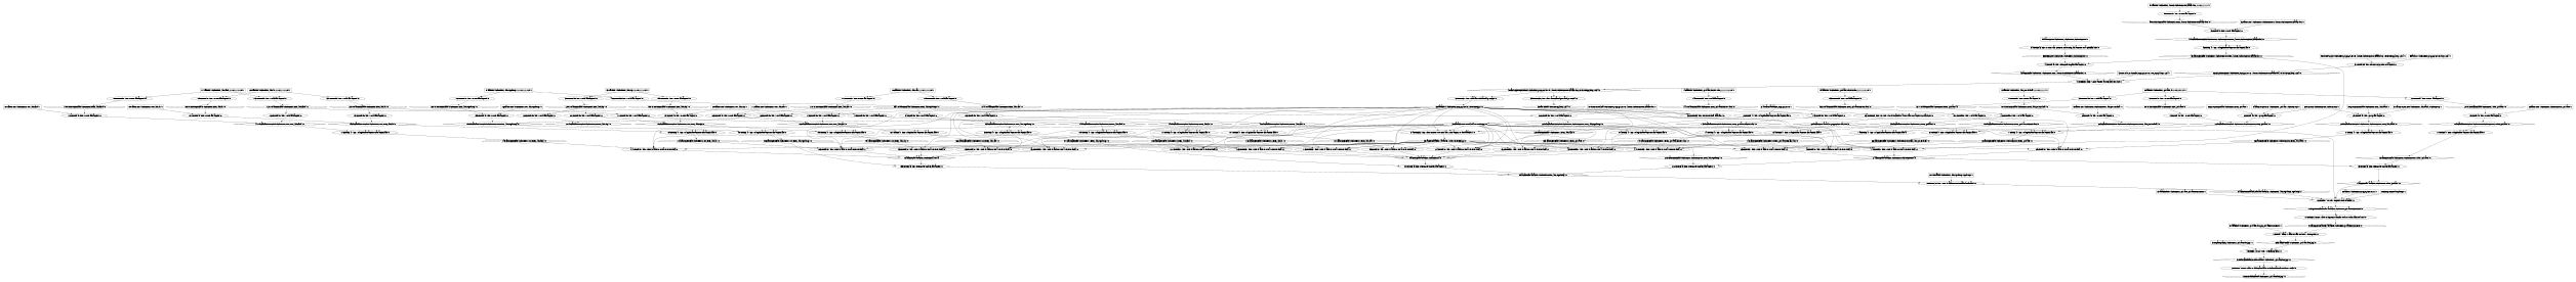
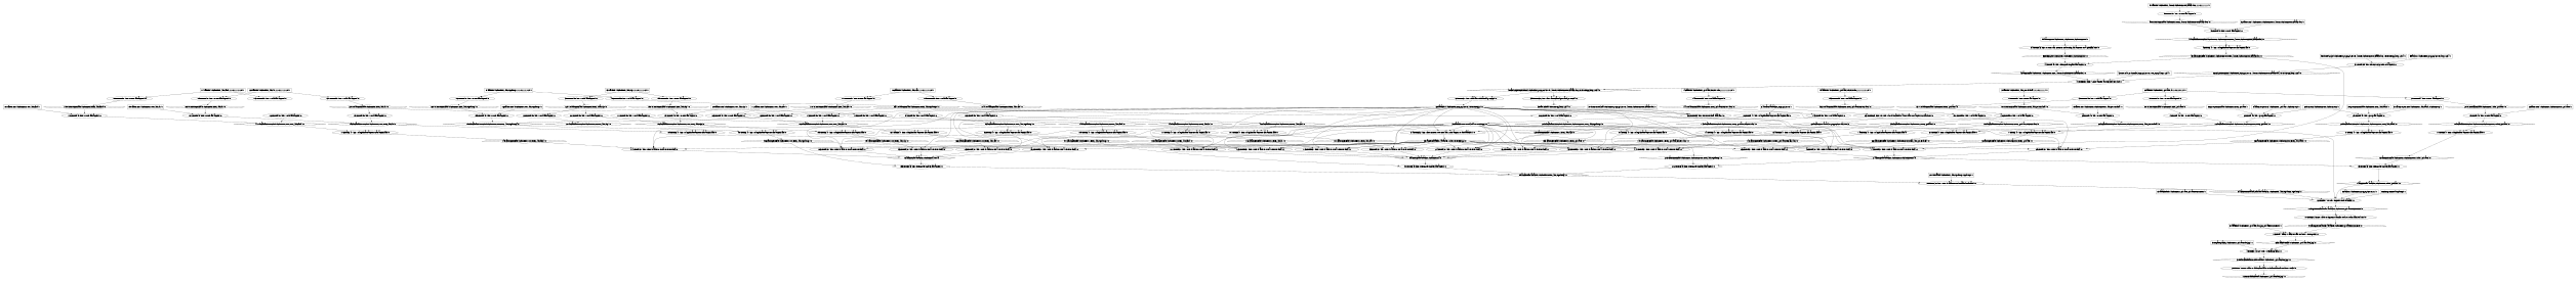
  digraph {
    node [shape=ellipse]
    n1 [label="1:seemsObfuscated(victimHost,'/private/doc.jpg'):0" shape=diamond]
    n2 [label="2:RULE 0 (Asset - Able to obfuscated files or information from host - Tech):0"]
    n3 [label="3:obfuscatedFilesOrInformation(victimHost,'/private/doc.jpg'):0" shape=diamond]
    n4 [label="4:RULE 3 (T1027.003 - Steganography):0"]
    n5 [label="5:steganography(victimHost,'/private/doc.jpg'):1" shape=box]
    n6 [label="6:isMaliciousFile(victimHost,'/private/doc.jpg'):0" shape=diamond]
    n7 [label="7:RULE 4 (Fact - Malicious file on host - On Ingress):0"]
    n8 [label="8:dataBind(victimHost,'/private/doc.jpg',privateDocuments):1" shape=box]
    n9 [label="9:canIngressTransfer(attacker,victimHost,privateDocuments):0" shape=diamond]
    n10 [label="10:RULE 6 (Asset - Able to ingress transfer tools or other files on host):0"]
    n11 [label="11:ingressToolTransfer(attacker,victimHost,privateDocuments):0" shape=diamond]
    n12 [label="12:RULE 7 (T1105 - Ingress Tool Transfer):0"]
    n13 [label="13:dataBindDir(victimHost,'/private',privateDocuments):1" shape=box]
    n14 [label="14:accessFile(attacker,victimHost,write,'/private'):0" shape=diamond]
    n15 [label="15:RULE 45 (BB - execCode implies file access):0"]
    n16 [label="16:canAccessFile(victimHost,victimAccount,write,'/private'):0" shape=diamond]
    n17 [label="17:RULE 47 (BB - A legitimate account can access file):0"]
    n18 [label="18:localFileProtection(victimHost,victimAccount,write,'/private'):0" shape=diamond]
    n19 [label="19:RULE 48 (BB - owner file access):0"]
    n20 [label="20:ownerAccessible(victimHost,write,'/private'):0" shape=diamond]
    n21 [label="21:RULE 54 (BB - owner file access):0"]
    n22 [label="22:fileAttr(victimHost,'/private',d,r,w,x,r,-,x,r,-,x):1" shape=box]
    n23 [label="81:RULE 57 (BB - owner file access):0"]
    n24 [label="138:RULE 59 (BB - world file access):0"]
    n25 [label="80:ownerAccessible(victimHost,exec,'/private'):0" shape=diamond]
    n26 [label="137:worldAccessible(victimHost,exec,'/private'):0" shape=diamond]
    n27 [label="23:fileOwner(victimHost,victimAccount,'/private'):1" shape=box]
    n28 [label="79:RULE 48 (BB - owner file access):0"]
    n29 [label="78:localFileProtection(victimHost,victimAccount,exec,'/private'):0" shape=diamond]
    n30 [label="24:execCode(attacker,victimHost,victimAccount):0" shape=diamond]
    n31 [label="202:RULE 45 (BB - execCode implies file access):0"]
    n32 [label="89:accessFile(attacker,victimHost,exec,'/bin/tcpdump'):0" shape=diamond]
    n33 [label="25:RULE 31 (BB - User is able to use a reverse shell):0"]
    n34 [label="26:canAccessFile(victimHost,victimAccount,exec,'/bin/bash'):0" shape=diamond]
    n35 [label="27:RULE 47 (BB - A legitimate account can access file):0"]
    n36 [label="28:localFileProtection(victimHost,victimAccount,exec,'/bin/bash'):0" shape=diamond]
    n37 [label="29:RULE 49 (BB - group file access):0"]
    n38 [label="30:groupAccessible(victimHost,exec,'/bin/bash'):1" shape=box]
    n39 [label="31:fileGroupOwner(victimHost,'/bin/bash',victimGroup):1" shape=box]
    n40 [label="32:inGroup(victimAccount,victimGroup):1" shape=box]
    n41 [label="82:RULE 49 (BB - group file access):0"]
    n42 [label="33:accessDataFlow(attacker,write,reversePupy):0" shape=diamond]
    n43 [label="65:RULE 31 (BB - User is able to use a reverse shell):0"]
    n44 [label="74:RULE 31 (BB - User is able to use a reverse shell):0"]
    n45 [label="75:RULE 31 (BB - User is able to use a reverse shell):0"]
    n46 [label="99:RULE 31 (BB - User is able to use a reverse shell):0"]
    n47 [label="107:RULE 31 (BB - User is able to use a reverse shell):0"]
    n48 [label="115:RULE 31 (BB - User is able to use a reverse shell):0"]
    n49 [label="123:RULE 31 (BB - User is able to use a reverse shell):0"]
    n50 [label="124:RULE 31 (BB - User is able to use a reverse shell):0"]
    n51 [label="132:RULE 31 (BB - User is able to use a reverse shell):0"]
    n52 [label="139:RULE 31 (BB - User is able to use a reverse shell):0"]
    n53 [label="147:RULE 31 (BB - User is able to use a reverse shell):0"]
    n54 [label="165:RULE 31 (BB - User is able to use a reverse shell):0"]
    n55 [label="174:RULE 31 (BB - User is able to use a reverse shell):0"]
    n56 [label="183:RULE 31 (BB - User is able to use a reverse shell):0"]
    n57 [label="192:RULE 31 (BB - User is able to use a reverse shell):0"]
    n58 [label="193:RULE 31 (BB - User is able to use a reverse shell):0"]
    n59 [label="98:execCode(attacker,victimHost,_):0" shape=diamond]
    n60 [label="164:execCode(attacker,victimHost,root):0" shape=diamond]
    n61 [label="34:RULE 32 (BB - The remote root user has write access to the dataFlow):0"]
    n62 [label="35:dataFlowReverseShell(reversePupy):0" shape=diamond]
    n63 [label="36:RULE 33 (BB - Reverse shell data flow):0"]
    n64 [label="37:isReverseShell(victimHost,pupyC2Server,'/home/victimAccount/3aka3.doc'):1" shape=box]
    n65 [label="38:flowBind(reversePupy,http,1234):0" shape=diamond]
    n66 [label="39:RULE 36 (BB - Flow associated port and protocol):0"]
    n67 [label="40:canScriptAccessHost(victimHost,pupyC2Server,'/home/victimAccount/3aka3.doc',reversePupy,http,1234):0" shape=diamond]
    n68 [label="61:RULE 37 (BB - Data flow initiated by script):0"]
    n69 [label="60:dataFlow(victimHost,pupyC2Server,reversePupy,_):0" shape=diamond]
    n70 [label="41:RULE 38 (BB - Script access an exposed service):0"]
    n71 [label="42:networkServiceInfo(pupyC2Server,root,pupyd,http,1234):1" shape=box]
    n72 [label="43:accessFile(victimUser,victimHost,exec,'/home/victimAccount/3aka3.doc'):0" shape=diamond]
    n73 [label="44:RULE 45 (BB - execCode implies file access):0"]
    n74 [label="45:canAccessFile(victimHost,victimAccount,exec,'/home/victimAccount/3aka3.doc'):0" shape=diamond]
    n75 [label="46:RULE 47 (BB - A legitimate account can access file):0"]
    n76 [label="47:localFileProtection(victimHost,victimAccount,exec,'/home/victimAccount/3aka3.doc'):0" shape=diamond]
    n77 [label="48:RULE 48 (BB - owner file access):0"]
    n78 [label="49:ownerAccessible(victimHost,exec,'/home/victimAccount/3aka3.doc'):0" shape=diamond]
    n79 [label="50:RULE 57 (BB - owner file access):0"]
    n80 [label="51:fileAttr(victimHost,'/home/victimAccount/3aka3.doc',-,r,w,x,-,-,-,-,-,-):1" shape=box]
    n81 [label="52:fileOwner(victimHost,victimAccount,'/home/victimAccount/3aka3.doc'):1" shape=box]
    n82 [label="53:execCode(victimUser,victimHost,victimAccount):0" shape=diamond]
    n83 [label="54:RULE 46 (BB - A User can execute code using his account on a specific host):0"]
    n84 [label="55:hasAccount(victimUser,victimHost,victimAccount):1" shape=box]
    n85 [label="56:scriptNetAccess(victimHost,pupyC2Server,'/home/victimAccount/3aka3.doc',reversePupy,http,1234):0" shape=diamond]
    n86 [label="57:RULE 39 (BB - Direct script network access):0"]
    n87 [label="58:isNetScript(victimHost,pupyC2Server,'/home/victimAccount/3aka3.doc',reversePupy,http,1234):1" shape=box]
    n88 [label="59:aclNW(victimHost,pupyC2Server,http,1234):1" shape=box]
    n89 [label="62:localAccess(attacker,pupyC2Server,root):0" shape=diamond]
    n90 [label="63:RULE 65 (BB - An user who is located in a host has root access to that host):0"]
    n91 [label="64:located(attacker,pupyC2Server):1" shape=box]
    n92 [label="126:RULE 47 (BB - A legitimate account can access file):0"]
    n93 [label="66:canAccessFile(victimHost,victimAccount,exec,'/bin/powershell'):0" shape=diamond]
    n94 [label="67:RULE 47 (BB - A legitimate account can access file):0"]
    n95 [label="68:localFileProtection(victimHost,victimAccount,exec,'/bin/powershell'):0" shape=diamond]
    n96 [label="69:RULE 48 (BB - owner file access):0"]
    n97 [label="70:ownerAccessible(victimHost,exec,'/bin/powershell'):0" shape=diamond]
    n98 [label="71:RULE 57 (BB - owner file access):0"]
    n99 [label="72:fileAttr(victimHost,'/bin/powershell',-,r,w,x,-,-,-,-,-,-):1" shape=box]
    n100 [label="73:fileOwner(victimHost,victimAccount,'/bin/powershell'):1" shape=box]
    n101 [label="76:canAccessFile(victimHost,victimAccount,exec,'/private'):0" shape=diamond]
    n102 [label="77:RULE 47 (BB - A legitimate account can access file):0"]
    n103 [label="83:groupAccessible(victimHost,exec,'/private'):1" shape=box]
    n104 [label="84:fileGroupOwner(victimHost,'/private',victimGroup):1" shape=box]
    n105 [label="85:aclNW(victimHost,pupyC2Server,_,_):1" shape=box]
    n106 [label="86:isIngressTool(tcpdump):1" shape=box]
    n107 [label="87:canRunInstalledSoftware(attacker,victimHost,'/bin/tcpdump',tcpdump):0" shape=diamond]
    n108 [label="88:RULE 30 (BB - User is able to run installed software):0"]
    n109 [label="90:RULE 45 (BB - execCode implies file access):0"]
    n110 [label="91:canAccessFile(victimHost,_,exec,'/bin/tcpdump'):0" shape=diamond]
    n111 [label="92:RULE 47 (BB - A legitimate account can access file):0"]
    n112 [label="93:localFileProtection(victimHost,_,exec,'/bin/tcpdump'):0" shape=diamond]
    n113 [label="94:RULE 50 (BB - world file access):0"]
    n114 [label="95:worldAccessible(victimHost,exec,'/bin/tcpdump'):0" shape=diamond]
    n115 [label="163:RULE 50 (BB - world file access):0"]
    n116 [label="206:RULE 50 (BB - world file access):0"]
    n117 [label="158:localFileProtection(victimHost,root,exec,'/bin/tcpdump'):0" shape=diamond]
    n118 [label="205:localFileProtection(victimHost,victimAccount,exec,'/bin/tcpdump'):0" shape=diamond]
    n119 [label="96:RULE 59 (BB - world file access):0"]
    n120 [label="97:fileAttr(victimHost,'/bin/tcpdump',-,r,w,x,-,-,-,r,w,x):1" shape=box]
    n121 [label="161:RULE 57 (BB - owner file access):0"]
    n122 [label="160:ownerAccessible(victimHost,exec,'/bin/tcpdump'):0" shape=diamond]
    n123 [label="100:canAccessFile(victimHost,_,exec,'/bin/cat'):0" shape=diamond]
    n124 [label="101:RULE 47 (BB - A legitimate account can access file):0"]
    n125 [label="102:localFileProtection(victimHost,_,exec,'/bin/cat'):0" shape=diamond]
    n126 [label="103:RULE 50 (BB - world file access):0"]
    n127 [label="104:worldAccessible(victimHost,exec,'/bin/cat'):0" shape=diamond]
    n128 [label="173:RULE 50 (BB - world file access):0"]
    n129 [label="168:localFileProtection(victimHost,root,exec,'/bin/cat'):0" shape=diamond]
    n130 [label="105:RULE 59 (BB - world file access):0"]
    n131 [label="106:fileAttr(victimHost,'/bin/cat',-,r,w,x,-,-,-,r,w,x):1" shape=box]
    n132 [label="171:RULE 57 (BB - owner file access):0"]
    n133 [label="170:ownerAccessible(victimHost,exec,'/bin/cat'):0" shape=diamond]
    n134 [label="108:canAccessFile(victimHost,_,exec,'/bin/find'):0" shape=diamond]
    n135 [label="109:RULE 47 (BB - A legitimate account can access file):0"]
    n136 [label="110:localFileProtection(victimHost,_,exec,'/bin/find'):0" shape=diamond]
    n137 [label="111:RULE 50 (BB - world file access):0"]
-   n138 [label="112:worldAccessible(victimHost,exec,'/bin/find'):0" shape=diamond]
    n139 [label="182:RULE 50 (BB - world file access):0"]
    n140 [label="177:localFileProtection(victimHost,root,exec,'/bin/find'):0" shape=diamond]
    n141 [label="113:RULE 59 (BB - world file access):0"]
    n142 [label="114:fileAttr(victimHost,'/bin/find',-,r,w,x,-,-,-,r,w,x):1" shape=box]
    n143 [label="180:RULE 57 (BB - owner file access):0"]
    n144 [label="179:ownerAccessible(victimHost,exec,'/bin/find'):0" shape=diamond]
    n145 [label="116:canAccessFile(victimHost,_,exec,'/bin/ls'):0" shape=diamond]
    n146 [label="117:RULE 47 (BB - A legitimate account can access file):0"]
    n147 [label="118:localFileProtection(victimHost,_,exec,'/bin/ls'):0" shape=diamond]
    n148 [label="119:RULE 50 (BB - world file access):0"]
    n149 [label="120:worldAccessible(victimHost,exec,'/bin/ls'):0" shape=diamond]
    n150 [label="191:RULE 50 (BB - world file access):0"]
    n151 [label="186:localFileProtection(victimHost,root,exec,'/bin/ls'):0" shape=diamond]
    n152 [label="121:RULE 59 (BB - world file access):0"]
    n153 [label="122:fileAttr(victimHost,'/bin/ls',-,r,w,x,-,-,-,r,w,x):1" shape=box]
    n154 [label="189:RULE 57 (BB - owner file access):0"]
    n155 [label="188:ownerAccessible(victimHost,exec,'/bin/ls'):0" shape=diamond]
    n156 [label="125:canAccessFile(victimHost,_,exec,'/bin/zip'):0" shape=diamond]
    n157 [label="127:localFileProtection(victimHost,_,exec,'/bin/zip'):0" shape=diamond]
    n158 [label="128:RULE 50 (BB - world file access):0"]
-   n159 [label="129:worldAccessible(victimHost,exec,'/bin/zip'):0" shape=diamond]
+   n159 [label="129:worldAccessible(victimHost,exec,'/that/zip'):0" shape=diamond]
    n160 [label="201:RULE 50 (BB - world file access):0"]
    n161 [label="196:localFileProtection(victimHost,root,exec,'/bin/zip'):0" shape=diamond]
    n162 [label="130:RULE 59 (BB - world file access):0"]
    n163 [label="131:fileAttr(victimHost,'/bin/zip',-,r,w,x,-,-,-,r,w,x):1" shape=box]
    n164 [label="199:RULE 57 (BB - owner file access):0"]
    n165 [label="198:ownerAccessible(victimHost,exec,'/bin/zip'):0" shape=diamond]
    n166 [label="133:canAccessFile(victimHost,_,exec,'/private'):0" shape=diamond]
    n167 [label="134:RULE 47 (BB - A legitimate account can access file):0"]
    n168 [label="135:localFileProtection(victimHost,_,exec,'/private'):0" shape=diamond]
    n169 [label="136:RULE 50 (BB - world file access):0"]
    n170 [label="140:canAccessFile(victimHost,_,exec,'/private/secret1.doc'):0" shape=diamond]
    n171 [label="141:RULE 47 (BB - A legitimate account can access file):0"]
    n172 [label="142:localFileProtection(victimHost,_,exec,'/private/secret1.doc'):0" shape=diamond]
    n173 [label="143:RULE 50 (BB - world file access):0"]
    n174 [label="144:worldAccessible(victimHost,exec,'/private/secret1.doc'):0" shape=diamond]
    n175 [label="145:RULE 59 (BB - world file access):0"]
    n176 [label="146:fileAttr(victimHost,'/private/secret1.doc',-,-,-,-,-,-,-,r,w,x):1" shape=box]
    n177 [label="148:canAccessFile(victimHost,_,exec,'/private/secret2.doc'):0" shape=diamond]
    n178 [label="149:RULE 47 (BB - A legitimate account can access file):0"]
    n179 [label="150:localFileProtection(victimHost,_,exec,'/private/secret2.doc'):0" shape=diamond]
    n180 [label="151:RULE 50 (BB - world file access):0"]
    n181 [label="152:worldAccessible(victimHost,exec,'/private/secret2.doc'):0" shape=diamond]
    n182 [label="153:RULE 59 (BB - world file access):0"]
    n183 [label="154:fileAttr(victimHost,'/private/secret2.doc',-,-,-,-,-,-,-,r,w,x):1" shape=box]
    n184 [label="155:RULE 45 (BB - execCode implies file access):0"]
    n185 [label="156:canAccessFile(victimHost,root,exec,'/bin/tcpdump'):0" shape=diamond]
    n186 [label="157:RULE 47 (BB - A legitimate account can access file):0"]
    n187 [label="159:RULE 48 (BB - owner file access):0"]
    n188 [label="162:fileOwner(victimHost,root,'/bin/tcpdump'):1" shape=box]
    n189 [label="166:canAccessFile(victimHost,root,exec,'/bin/cat'):0" shape=diamond]
    n190 [label="167:RULE 47 (BB - A legitimate account can access file):0"]
    n191 [label="169:RULE 48 (BB - owner file access):0"]
    n192 [label="172:fileOwner(victimHost,root,'/bin/cat'):1" shape=box]
    n193 [label="175:canAccessFile(victimHost,root,exec,'/bin/find'):0" shape=diamond]
    n194 [label="176:RULE 47 (BB - A legitimate account can access file):0"]
    n195 [label="178:RULE 48 (BB - owner file access):0"]
    n196 [label="181:fileOwner(victimHost,root,'/bin/find'):1" shape=box]
-   n197 [label="184:canAccessFile(victimHost,root,exec,'/bin/ls'):0" shape=diamond]
    n198 [label="185:RULE 47 (BB - A legitimate account can access file):0"]
    n199 [label="187:RULE 48 (BB - owner file access):0"]
    n200 [label="190:fileOwner(victimHost,root,'/bin/ls'):1" shape=box]
    n201 [label="194:canAccessFile(victimHost,root,exec,'/bin/zip'):0" shape=diamond]
    n202 [label="195:RULE 47 (BB - A legitimate account can access file):0"]
    n203 [label="197:RULE 48 (BB - owner file access):0"]
    n204 [label="200:fileOwner(victimHost,root,'/bin/zip'):1" shape=box]
    n205 [label="203:canAccessFile(victimHost,victimAccount,exec,'/bin/tcpdump'):0" shape=diamond]
    n206 [label="204:RULE 47 (BB - A legitimate account can access file):0"]
    n207 [label="207:installed(victimHost,'/bin/tcpdump',tcpdump):1" shape=box]
    n2 -> n1
    n3 -> n2
    n4 -> n3
    n5 -> n4
    n6 -> n4
    n7 -> n6
    n8 -> n7
    n9 -> n7
    n10 -> n9
    n11 -> n10
    n12 -> n11
    n13 -> n12
    n14 -> n12
    n15 -> n14
    n16 -> n15
    n17 -> n16
    n18 -> n17
    n19 -> n18
    n20 -> n19
    n21 -> n20
    n22 -> n21
    n22 -> n23
    n22 -> n24
    n23 -> n25
    n24 -> n26
    n25 -> n28
    n26 -> n169
    n27 -> n19
    n28 -> n29
    n29 -> n102
    n30 -> n15
    n30 -> n31
    n31 -> n32
    n32 -> n108
    n33 -> n30
    n34 -> n33
    n35 -> n34
    n36 -> n35
    n37 -> n36
    n38 -> n37
    n39 -> n37
    n40 -> n37
    n40 -> n41
    n41 -> n29
    n42 -> n33
    n42 -> n43
    n42 -> n44
    n42 -> n45
    n42 -> n46
    n42 -> n47
    n42 -> n48
    n42 -> n49
    n42 -> n50
    n42 -> n51
    n42 -> n52
    n42 -> n53
    n42 -> n54
    n42 -> n55
    n42 -> n56
    n42 -> n57
    n42 -> n58
    n43 -> n30
    n44 -> n30
    n46 -> n59
    n47 -> n59
    n48 -> n59
    n49 -> n59
    n50 -> n59
    n51 -> n59
    n52 -> n59
    n53 -> n59
    n54 -> n60
    n55 -> n60
    n56 -> n60
    n57 -> n60
    n58 -> n60
    n59 -> n109
    n60 -> n184
    n61 -> n42
    n62 -> n33
    n62 -> n43
    n62 -> n44
    n62 -> n45
    n62 -> n46
    n62 -> n47
    n62 -> n48
    n62 -> n49
    n62 -> n50
    n62 -> n51
    n62 -> n52
    n62 -> n53
    n62 -> n54
    n62 -> n55
    n62 -> n56
    n62 -> n57
    n62 -> n58
    n62 -> n61
    n63 -> n62
    n64 -> n63
    n65 -> n63
    n66 -> n65
    n67 -> n66
    n67 -> n68
    n68 -> n69
    n69 -> n33
    n69 -> n43
    n69 -> n44
    n69 -> n45
    n69 -> n46
    n69 -> n47
    n69 -> n48
    n69 -> n49
    n69 -> n50
    n69 -> n51
    n69 -> n52
    n69 -> n53
    n69 -> n54
    n69 -> n55
    n69 -> n56
    n69 -> n57
    n69 -> n58
    n69 -> n61
    n69 -> n63
    n70 -> n67
    n71 -> n70
    n72 -> n70
    n73 -> n72
    n74 -> n44
    n74 -> n73
    n75 -> n74
    n76 -> n75
    n77 -> n76
    n78 -> n77
    n79 -> n78
    n80 -> n79
    n81 -> n77
    n82 -> n73
    n83 -> n82
    n84 -> n83
    n85 -> n70
    n86 -> n85
    n87 -> n86
    n88 -> n86
    n89 -> n12
    n89 -> n61
    n90 -> n89
    n91 -> n90
    n91 -> n92
    n92 -> n156
    n93 -> n43
    n94 -> n93
    n95 -> n94
    n96 -> n95
    n97 -> n96
    n98 -> n97
    n99 -> n98
    n100 -> n96
    n101 -> n45
    n102 -> n101
    n103 -> n41
    n104 -> n41
    n105 -> n12
    n106 -> n12
    n107 -> n12
    n108 -> n107
    n109 -> n32
    n110 -> n49
    n110 -> n109
    n111 -> n110
-   n111 -> n112
+   n112 -> n111
    n113 -> n112
    n114 -> n113
    n114 -> n115
    n114 -> n116
    n115 -> n117
    n116 -> n118
    n117 -> n186
    n118 -> n206
    n119 -> n114
    n120 -> n119
    n120 -> n121
    n121 -> n122
    n122 -> n187
    n123 -> n46
    n124 -> n123
    n125 -> n124
    n126 -> n125
    n127 -> n126
    n127 -> n128
    n128 -> n129
    n129 -> n190
    n130 -> n127
    n131 -> n130
    n131 -> n132
    n132 -> n133
    n133 -> n191
    n134 -> n47
    n135 -> n134
    n136 -> n135
    n137 -> n136
-   n138 -> n137
-   n138 -> n139
    n139 -> n140
    n140 -> n194
-   n141 -> n138
    n142 -> n141
    n142 -> n143
    n143 -> n144
    n144 -> n195
    n145 -> n48
    n146 -> n145
    n147 -> n146
    n148 -> n147
    n149 -> n148
    n149 -> n150
    n150 -> n151
    n151 -> n198
    n152 -> n149
    n153 -> n152
    n153 -> n154
    n154 -> n155
    n155 -> n199
    n156 -> n50
    n158 -> n157
    n159 -> n158
    n159 -> n160
    n160 -> n161
    n161 -> n202
    n162 -> n159
    n163 -> n162
    n163 -> n164
    n164 -> n165
    n165 -> n203
    n166 -> n51
    n167 -> n166
    n168 -> n167
    n169 -> n168
    n170 -> n52
    n171 -> n170
    n172 -> n171
    n173 -> n172
    n174 -> n173
    n175 -> n174
    n176 -> n175
    n177 -> n53
    n178 -> n177
    n179 -> n178
    n180 -> n179
    n181 -> n180
    n182 -> n181
    n183 -> n182
    n184 -> n32
    n185 -> n57
    n185 -> n184
    n186 -> n185
    n187 -> n117
    n188 -> n187
    n189 -> n54
    n190 -> n189
    n191 -> n129
    n192 -> n191
    n193 -> n55
    n194 -> n193
    n195 -> n140
    n196 -> n195
-   n197 -> n56
-   n198 -> n197
    n199 -> n151
    n200 -> n199
    n201 -> n58
    n202 -> n201
    n203 -> n161
    n204 -> n203
    n205 -> n31
    n206 -> n205
    n207 -> n108
  }
